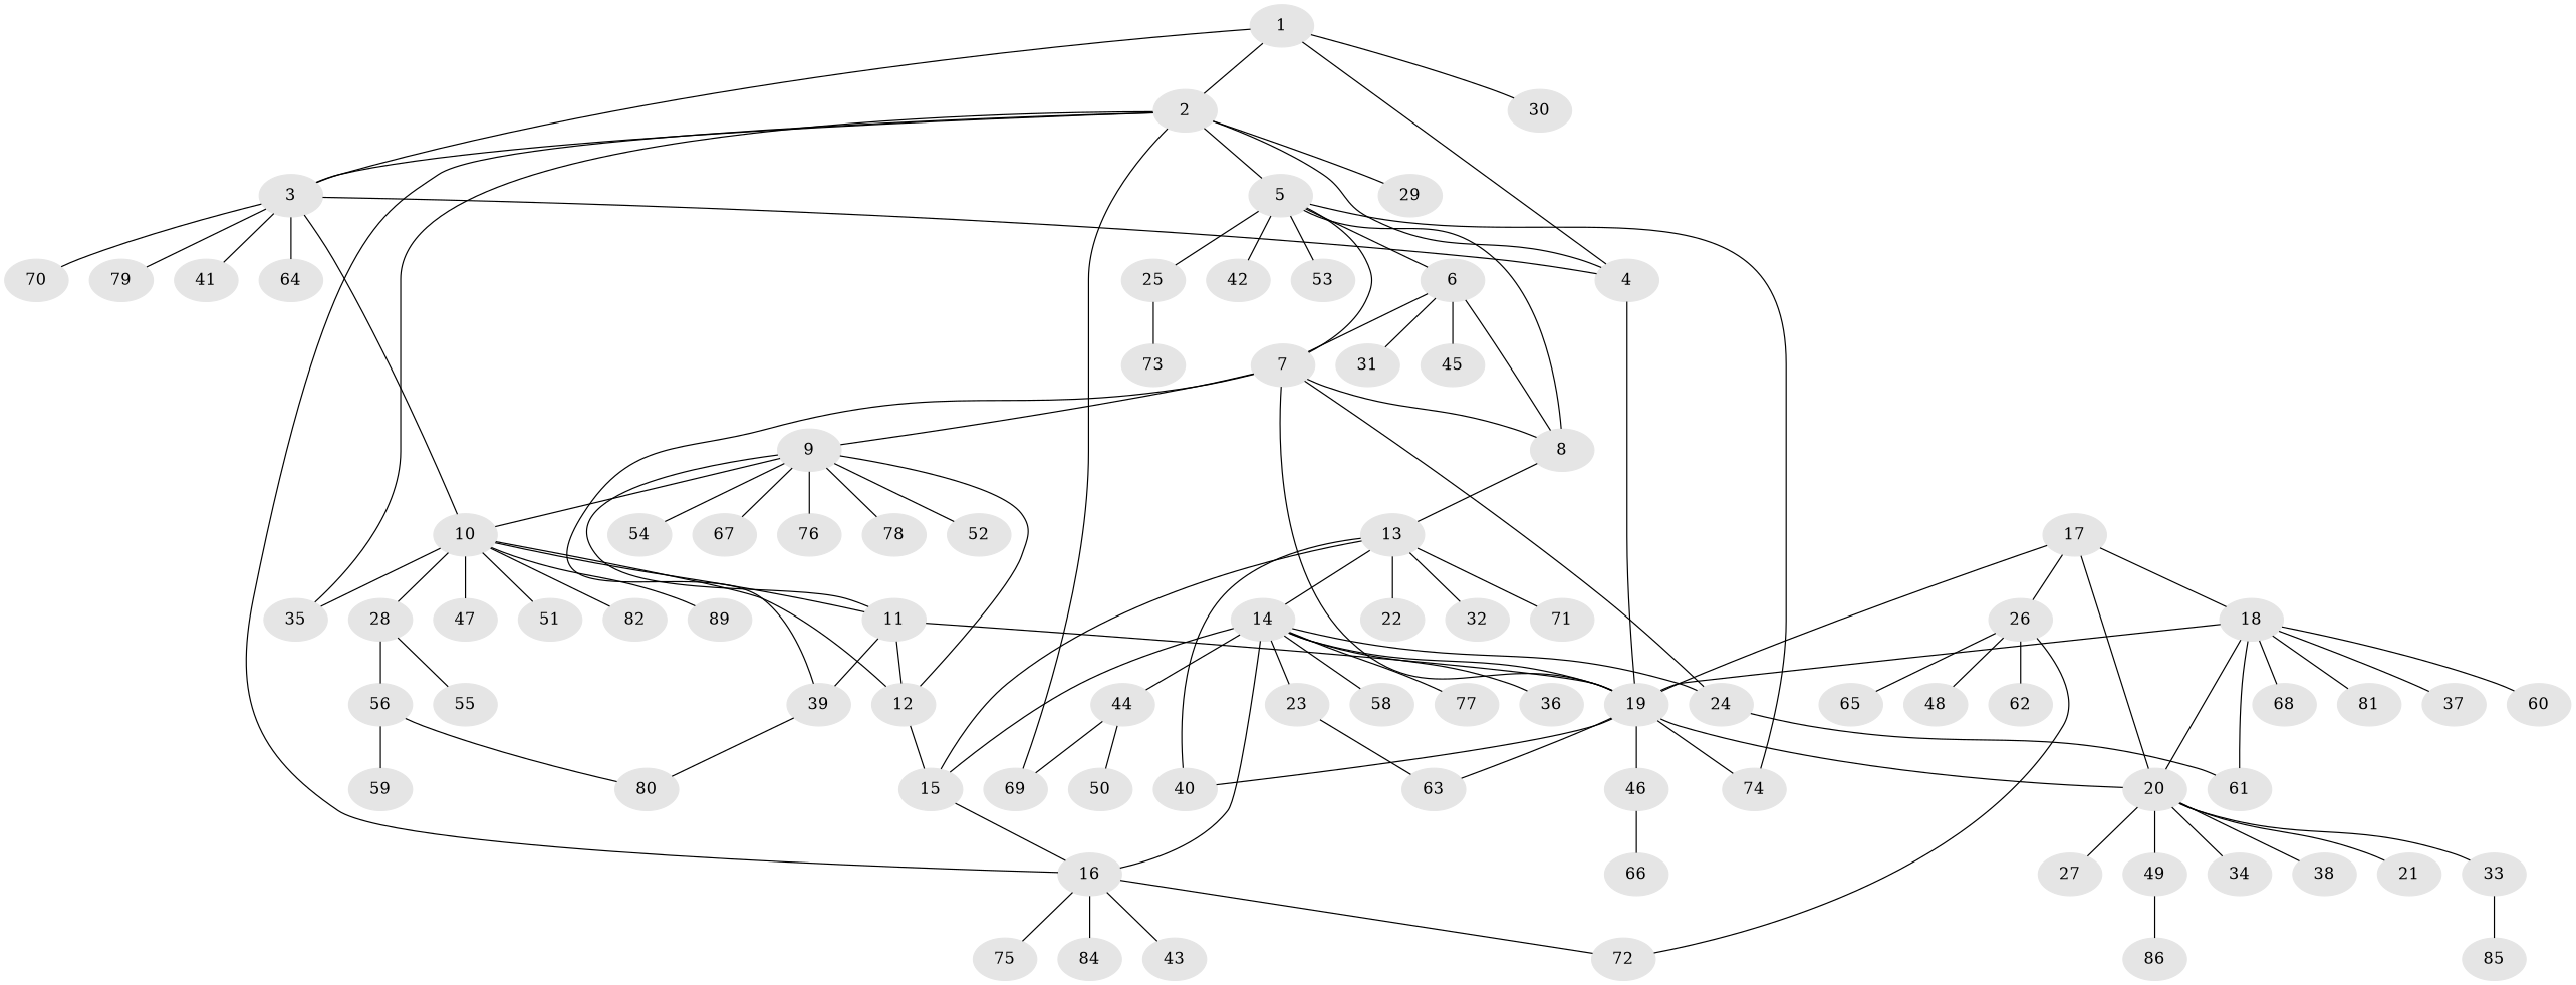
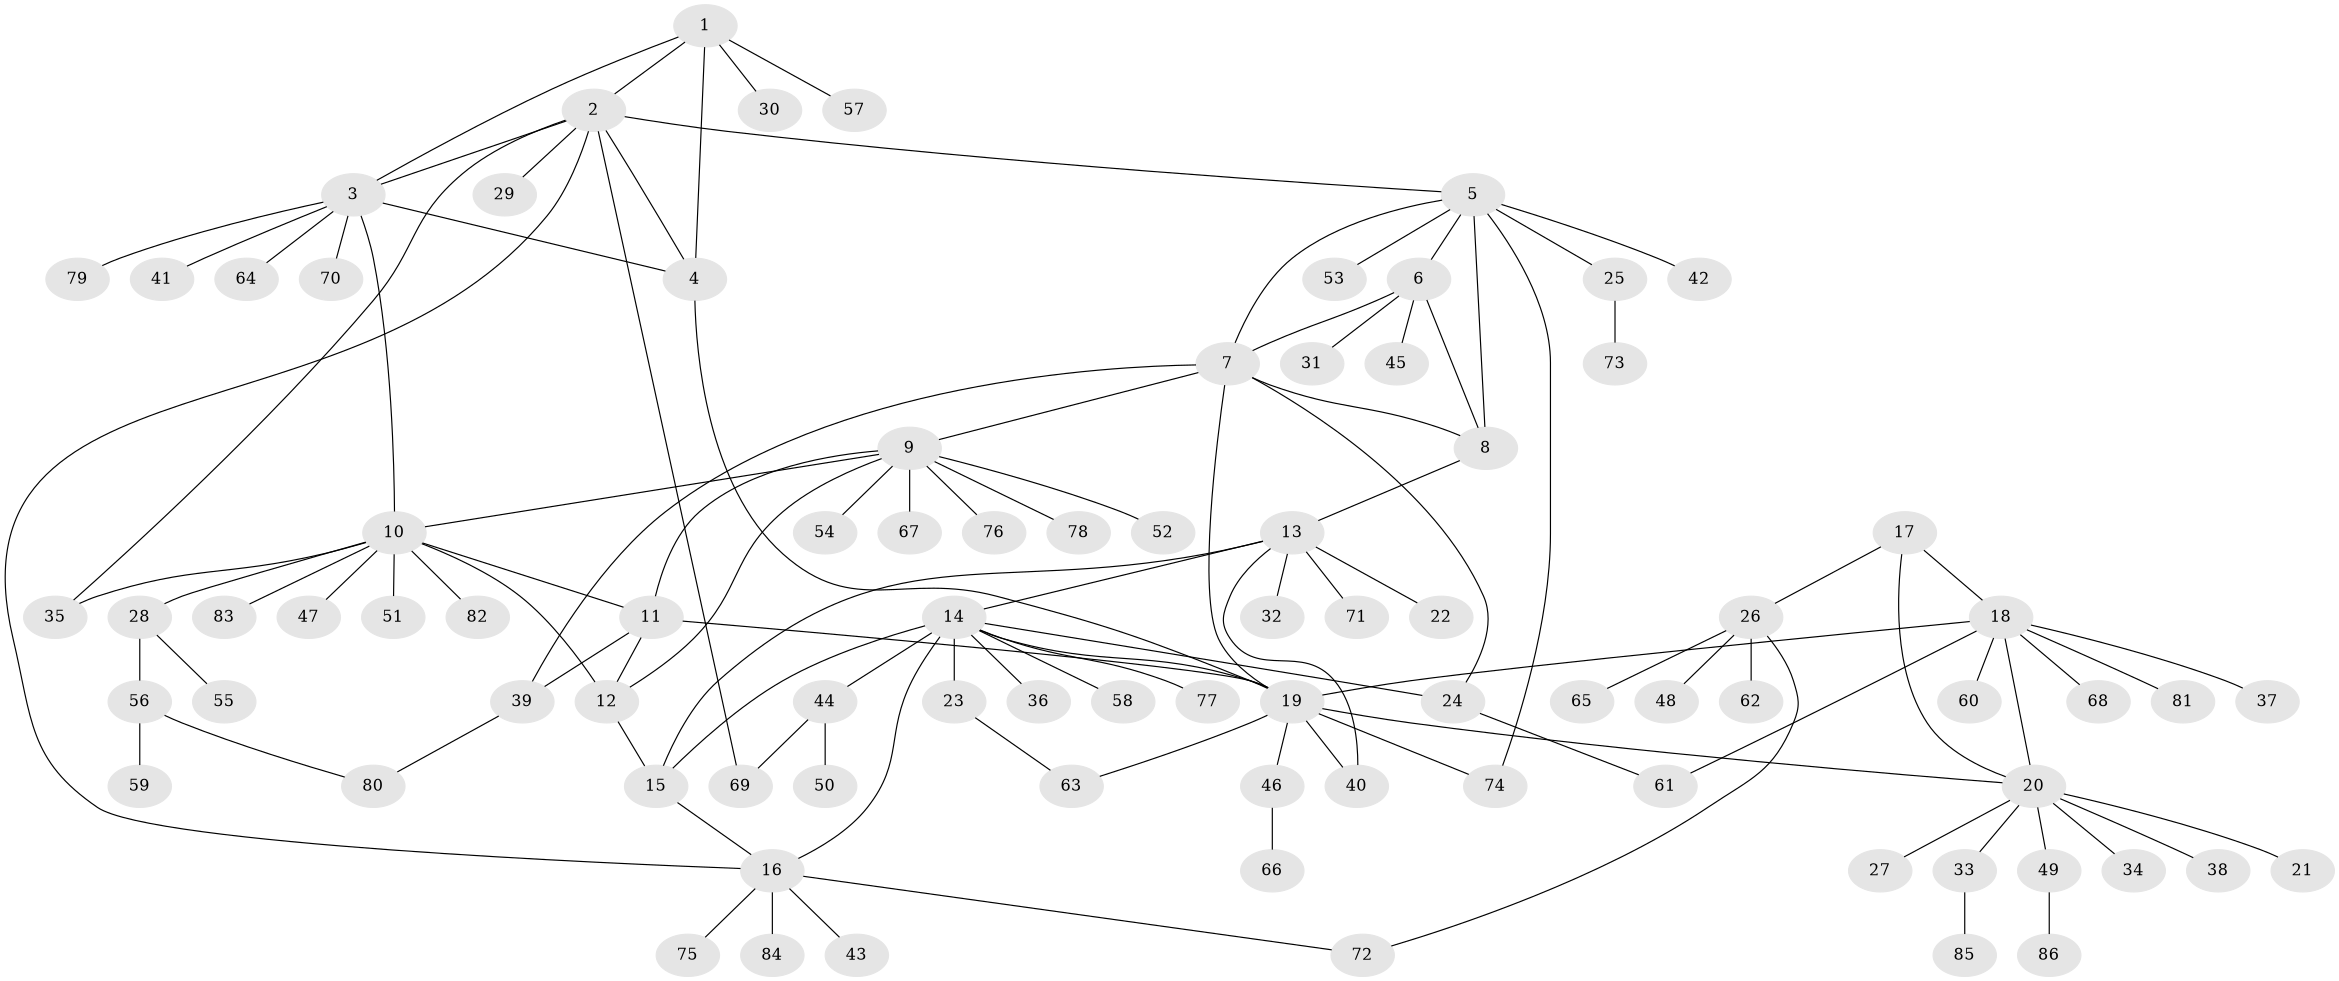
  graph {
    node [color=gray90 style=filled]
    1
    2
    3
    4
    30
+   57
    5
    16
    29
    35
    69
    10
    41
    64
    70
    79
    19
    6
    7
    8
    25
    42
    53
    74
    43
    72
    75
    84
    11
    12
    28
    47
    51
    82
-   83 [label=89]
+   83
    40
    20
    46
    63
    31
    45
    9
    24
    39
    13
    73
    52
    54
    67
    76
    78
    61
    80
    15
    14
    22
    32
    71
    55
    56
    23
    36
    44
    58
    77
    50
    17
    18
    26
    37
    60
    68
    81
    21
    27
    33
    34
    38
    49
    48
    62
    65
    66
    85
    86
    59
    1 -- 2
    1 -- 3
    1 -- 4
    1 -- 30
+   1 -- 57
    2 -- 3
    2 -- 4
    2 -- 5
    2 -- 16
    2 -- 29
    2 -- 35
    2 -- 69
    3 -- 4
    3 -- 10
    3 -- 41
    3 -- 64
    3 -- 70
    3 -- 79
    4 -- 19
    5 -- 6
    5 -- 7
    5 -- 8
    5 -- 25
    5 -- 42
    5 -- 53
    5 -- 74
    16 -- 43
    16 -- 72
    16 -- 75
    16 -- 84
    10 -- 35
    10 -- 11
    10 -- 12
    10 -- 28
    10 -- 47
    10 -- 51
    10 -- 82
    10 -- 83
    19 -- 74
    19 -- 40
    19 -- 20
    19 -- 46
    19 -- 63
    6 -- 7
    6 -- 8
    6 -- 31
    6 -- 45
    7 -- 19
    7 -- 8
    7 -- 9
    7 -- 24
    7 -- 39
    8 -- 13
    25 -- 73
    11 -- 19
    11 -- 12
    11 -- 39
    12 -- 15
    28 -- 55
    28 -- 56
    20 -- 21
    20 -- 27
    20 -- 33
    20 -- 34
    20 -- 38
    20 -- 49
    46 -- 66
    9 -- 10
    9 -- 11
    9 -- 12
    9 -- 52
    9 -- 54
    9 -- 67
    9 -- 76
    9 -- 78
    24 -- 61
    39 -- 80
    13 -- 40
    13 -- 15
    13 -- 14
    13 -- 22
    13 -- 32
    13 -- 71
    15 -- 16
    14 -- 16
    14 -- 19
    14 -- 24
    14 -- 15
    14 -- 23
    14 -- 36
    14 -- 44
    14 -- 58
    14 -- 77
    56 -- 80
    56 -- 59
    23 -- 63
    44 -- 69
    44 -- 50
-   17 -- 19
    17 -- 20
    17 -- 18
    17 -- 26
    18 -- 19
    18 -- 20
    18 -- 61
    18 -- 37
    18 -- 60
    18 -- 68
    18 -- 81
    26 -- 72
    26 -- 48
    26 -- 62
    26 -- 65
    33 -- 85
    49 -- 86
  }
